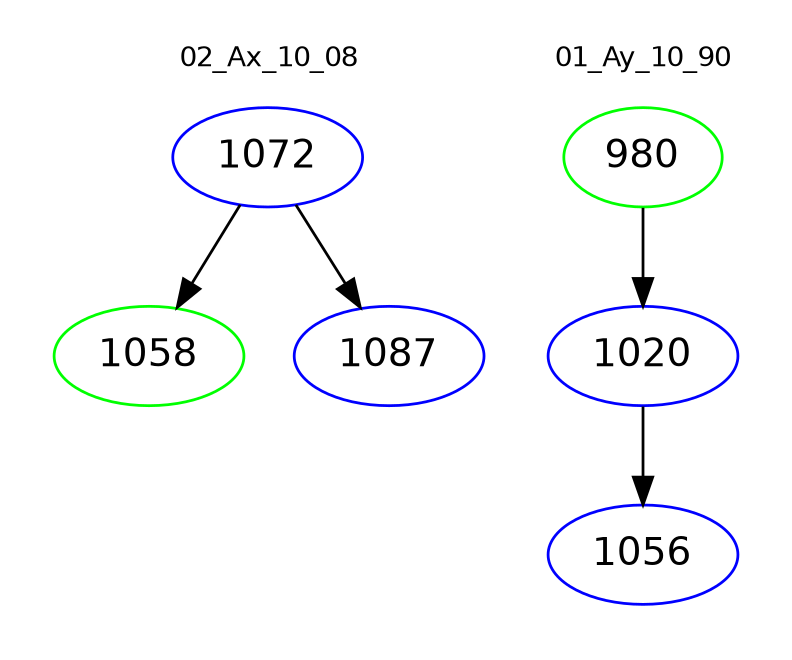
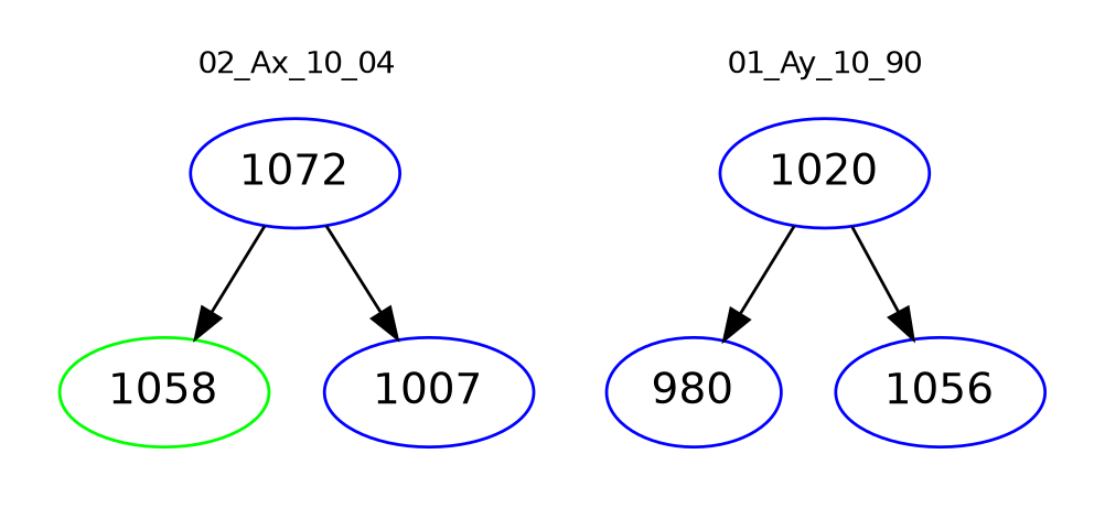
  digraph {
    fontname="DejaVu Sans"
    node [color=blue fontname="DejaVu Sans"]
    edge [color=black fontname="DejaVu Sans"]
    n1 [label=1072]
    n2 [color=green label=1058]
-   n3 [label=1087]
+   n3 [label=1007]
    n4 [label=1020]
-   n5 [color=green label=980]
+   n5 [label=980]
    n6 [label=1056]
    subgraph cluster_1 {
      color=white
      fontsize=10
-     label="02_Ax_10_08"
+     label="02_Ax_10_04"
      n1
      n2
      n3
    }
    subgraph cluster_2 {
      color=white
      fontsize=10
      label="01_Ay_10_90"
      n4
      n5
      n6
    }
    n1 -> n2
    n1 -> n3
-   n5 -> n4
+   n4 -> n5
    n4 -> n6
  }
